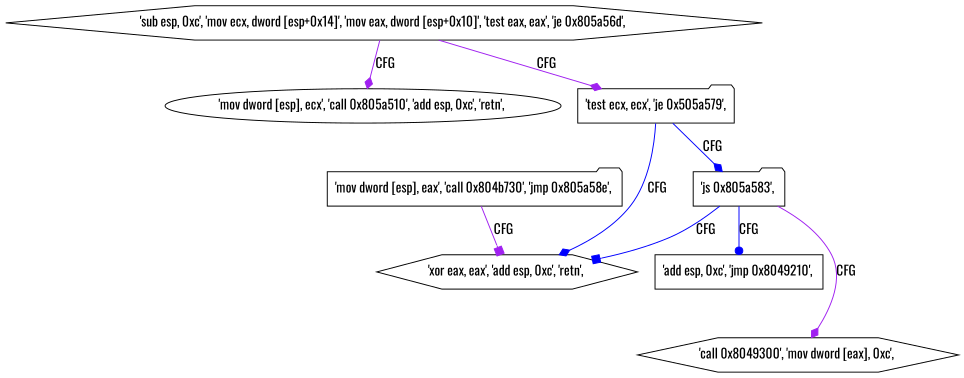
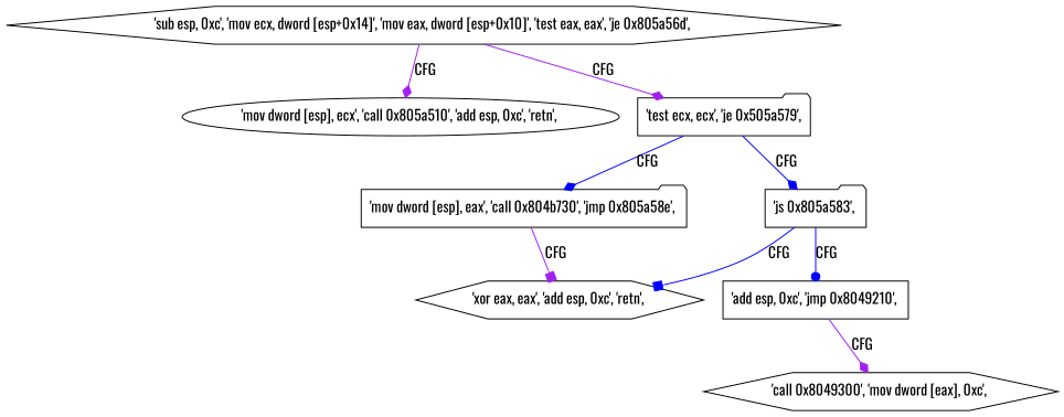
  digraph {
    fontname=Oswald
    node [fontname=Oswald shape=hexagon]
    edge [arrowhead=diamond color=purple fontname=Oswald]
    n1 [label="'sub esp, 0xc', 'mov ecx, dword [esp+0x14]', 'mov eax, dword [esp+0x10]', 'test eax, eax', 'je 0x805a56d', "]
    n2 [label="'mov dword [esp], ecx', 'call 0x805a510', 'add esp, 0xc', 'retn', " shape=ellipse]
    n3 [label="'test ecx, ecx', 'je 0x505a579'," shape=folder]
    n4 [label="'mov dword [esp], eax', 'call 0x804b730', 'jmp 0x805a58e', " shape=folder]
    n5 [label="'js 0x805a583', " shape=folder]
    n6 [label="'xor eax, eax', 'add esp, 0xc', 'retn', "]
    n7 [label="'call 0x8049300', 'mov dword [eax], 0xc', "]
    n8 [label="'add esp, 0xc', 'jmp 0x8049210', " shape=box]
    n1 -> n2 [label=CFG]
    n1 -> n3 [label=CFG]
-   n3 -> n6 [color=blue label=CFG]
+   n3 -> n4 [color=blue label=CFG]
    n3 -> n5 [color=blue label=CFG]
    n4 -> n6 [arrowhead=box label=CFG]
    n5 -> n6 [arrowhead=box color=blue label=CFG]
-   n5 -> n7 [label=CFG]
+   n8 -> n7 [label=CFG]
    n5 -> n8 [arrowhead=dot color=blue label=CFG]
  }
